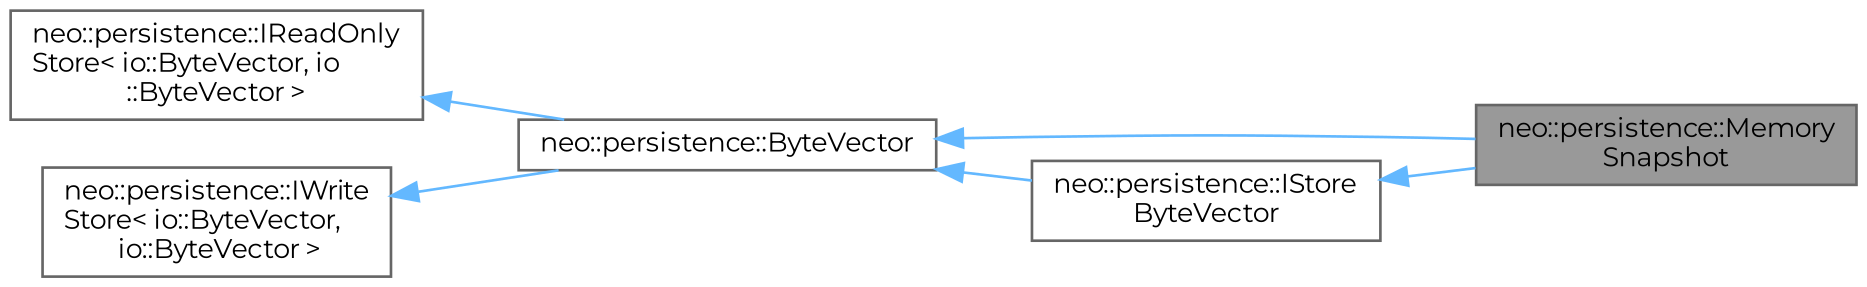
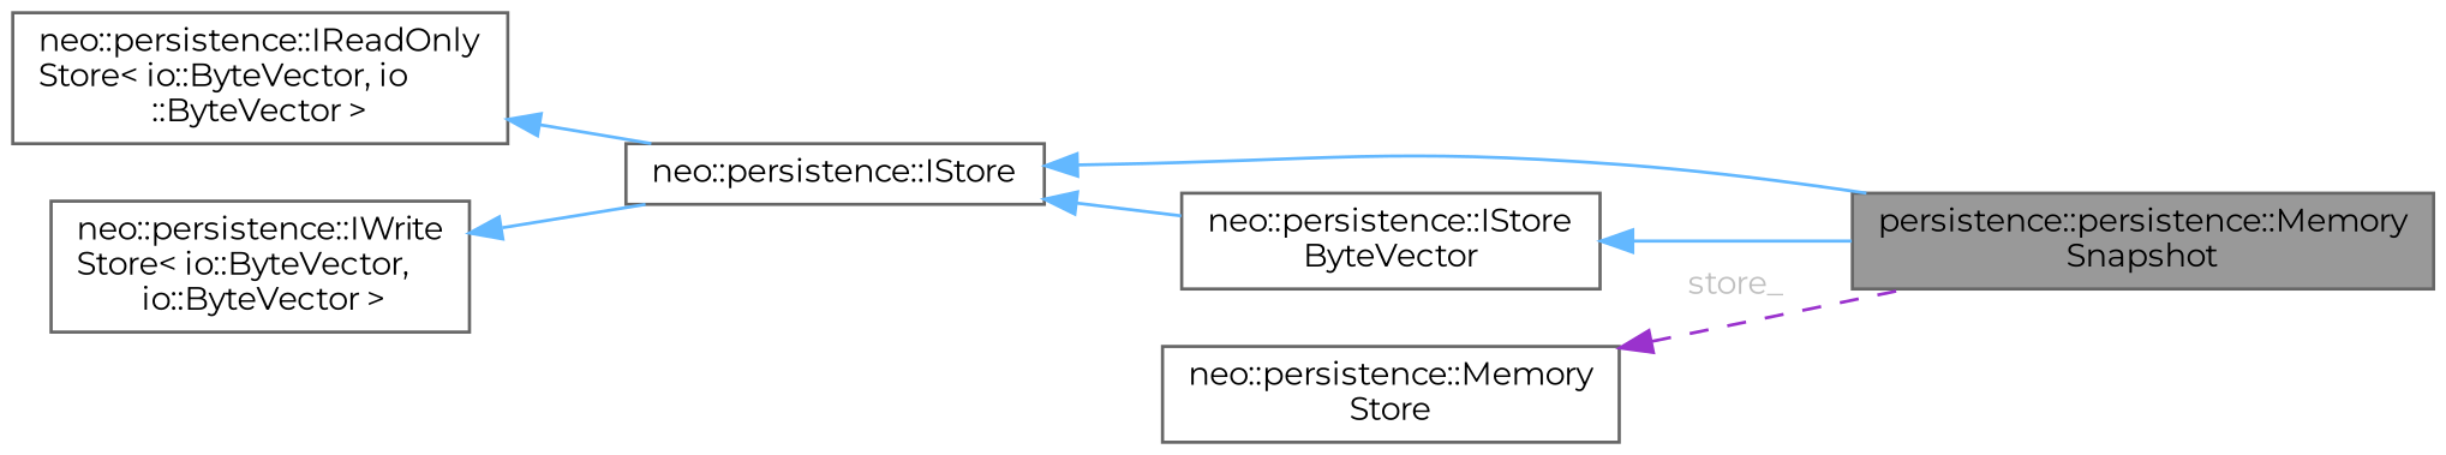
  digraph {
    fontname=Montserrat
    rankdir=LR
    node [color=gray40 fillcolor=white fontname=Montserrat fontsize=10 shape=box style=filled]
    edge [color=steelblue1 dir=back fontname=Montserrat fontsize=10 labelfontname=Helvetica labelfontsize=10 style=solid]
-   n1 [fillcolor=grey60 fontcolor=black height=0.2 label="neo::persistence::Memory\lSnapshot" width=0.4]
+   n1 [fillcolor=grey60 fontcolor=black height=0.2 label="persistence::persistence::Memory\lSnapshot" width=0.4]
    n2 [height=0.2 label="neo::persistence::IStore\lByteVector" width=0.4]
-   n3 [height=0.2 label="neo::persistence::ByteVector" width=0.4]
+   n3 [height=0.2 label="neo::persistence::IStore" width=0.4]
+   n4 [height=0.2 label="neo::persistence::Memory\lStore" width=0.4]
    n5 [height=0.2 label="neo::persistence::IReadOnly\lStore\< io::ByteVector, io\l::ByteVector \>" width=0.4]
    n6 [height=0.2 label="neo::persistence::IWrite\lStore\< io::ByteVector,\l io::ByteVector \>" width=0.4]
    n2 -> n1
    n3 -> n1
    n3 -> n2
+   n4 -> n1 [color=darkorchid3 fontcolor=grey label=<<TABLE CELLBORDER="0" BORDER="0"><TR><TD VALIGN="top" ALIGN="LEFT" CELLPADDING="1" CELLSPACING="0">store_</TD></TR> </TABLE>> style=dashed]
    n5 -> n3
    n6 -> n3
  }
